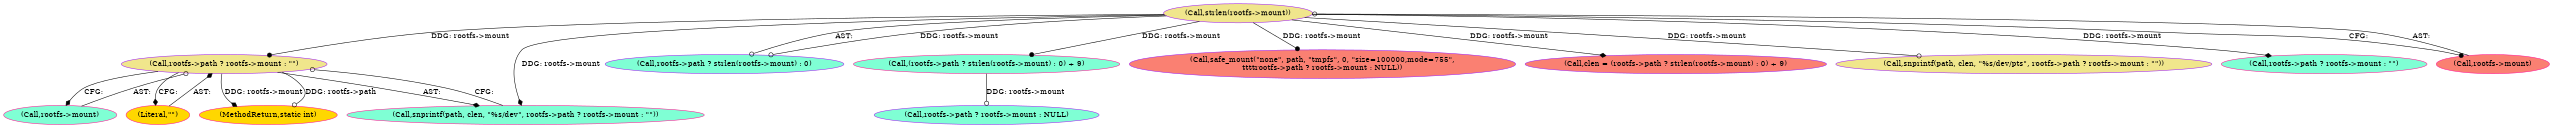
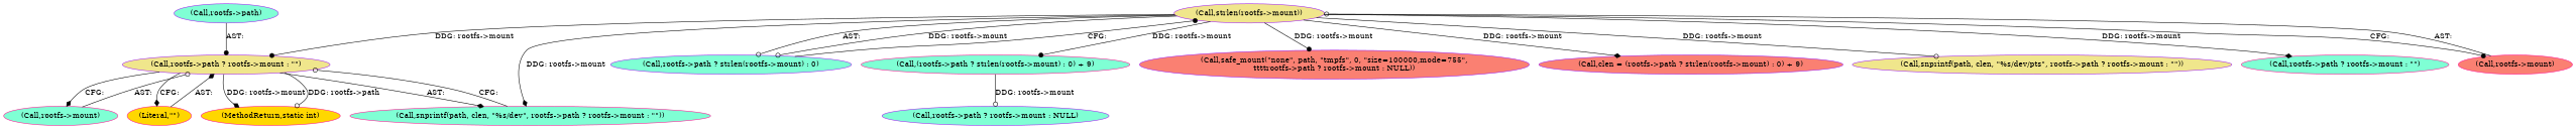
  digraph {
    node [color=purple fillcolor=aquamarine style=filled]
    edge [arrowhead=diamond]
    n1 [fillcolor=khaki label="(Call,rootfs->path ? rootfs->mount : \"\")"]
    n2 [color=deeppink label="(Call,rootfs->mount)"]
    n3 [color=deeppink fillcolor=gold label="(Literal,\"\")"]
    n4 [color=deeppink fillcolor=gold label="(MethodReturn,static int)"]
    n5 [color=deeppink label="(Call,snprintf(path, clen, \"%s/dev\", rootfs->path ? rootfs->mount : \"\"))"]
    n6 [fillcolor=khaki label="(Call,strlen(rootfs->mount))"]
    n7 [label="(Call,rootfs->path ? strlen(rootfs->mount) : 0)"]
    n8 [color=deeppink label="(Call,(rootfs->path ? strlen(rootfs->mount) : 0) + 9)"]
    n9 [fillcolor=salmon label="(Call,safe_mount(\"none\", path, \"tmpfs\", 0, \"size=100000,mode=755\",\n\t\t\t\trootfs->path ? rootfs->mount : NULL))"]
    n10 [fillcolor=salmon label="(Call,clen = (rootfs->path ? strlen(rootfs->mount) : 0) + 9)"]
    n11 [fillcolor=khaki label="(Call,snprintf(path, clen, \"%s/dev/pts\", rootfs->path ? rootfs->mount : \"\"))"]
    n12 [color=deeppink label="(Call,rootfs->path ? rootfs->mount : \"\")"]
    n13 [color=deeppink fillcolor=salmon label="(Call,rootfs->mount)"]
    n14 [label="(Call,rootfs->path ? rootfs->mount : NULL)"]
+   n15 [label="(Call,rootfs->path)"]
    n1 -> n2 [label="CFG: "]
    n1 -> n3 [label="CFG: "]
    n1 -> n4 [label="DDG: rootfs->mount"]
    n1 -> n4 [arrowhead=odot label="DDG: rootfs->path"]
    n1 -> n5 [label="AST: "]
    n2 -> n1 [arrowhead=odot label="AST: "]
    n3 -> n1 [label="AST: "]
    n5 -> n1 [arrowhead=odot label="CFG: "]
    n6 -> n1 [arrowhead=dot label="DDG: rootfs->mount"]
    n6 -> n5 [label="DDG: rootfs->mount"]
    n6 -> n7 [arrowhead=odot label="AST: "]
    n6 -> n7 [arrowhead=odot label="DDG: rootfs->mount"]
    n6 -> n8 [arrowhead=dot label="DDG: rootfs->mount"]
    n6 -> n9 [arrowhead=dot label="DDG: rootfs->mount"]
    n6 -> n10 [label="DDG: rootfs->mount"]
    n6 -> n11 [arrowhead=odot label="DDG: rootfs->mount"]
    n6 -> n12 [label="DDG: rootfs->mount"]
    n6 -> n13 [arrowhead=dot label="CFG: "]
+   n7 -> n6 [arrowhead=dot label="CFG: "]
    n8 -> n14 [arrowhead=odot label="DDG: rootfs->mount"]
    n13 -> n6 [arrowhead=odot label="AST: "]
+   n15 -> n1 [arrowhead=dot label="AST: "]
  }
